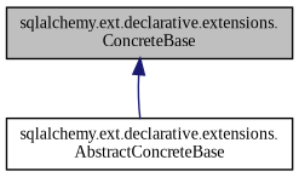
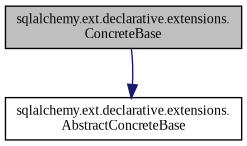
  digraph {
    fontname="Liberation Serif"
    node [color=black fontname="Liberation Serif" fontsize=10 shape=record style=filled]
    n1 [fillcolor=grey75 fontcolor=black height=0.2 label="sqlalchemy.ext.declarative.extensions.\lConcreteBase" width=0.4]
    n2 [fillcolor=white height=0.2 label="sqlalchemy.ext.declarative.extensions.\lAbstractConcreteBase" width=0.4]
-   n1 -> n2 [color=midnightblue dir=back fontname="Liberation Serif" fontsize=10 labelfontname=Helvetica labelfontsize=10 style=solid]
+   n2 -> n1 [color=midnightblue dir=back fontname="Liberation Serif" fontsize=10 labelfontname=Helvetica labelfontsize=10 style=solid]
  }
